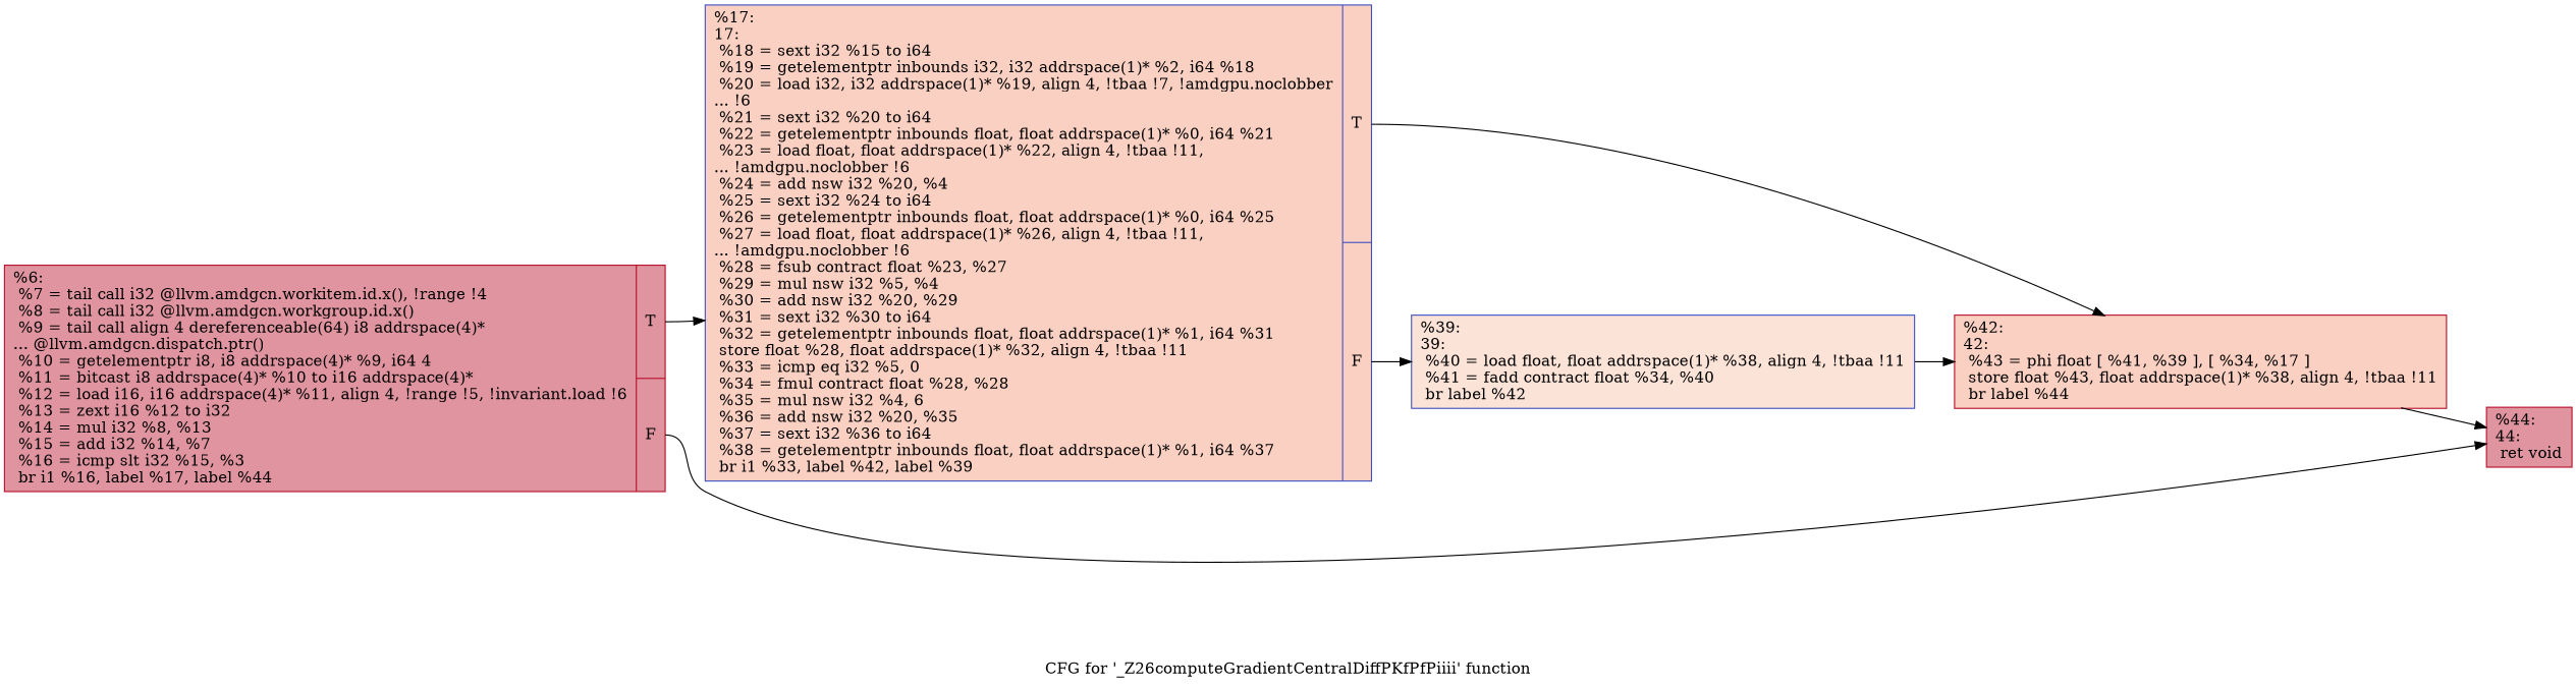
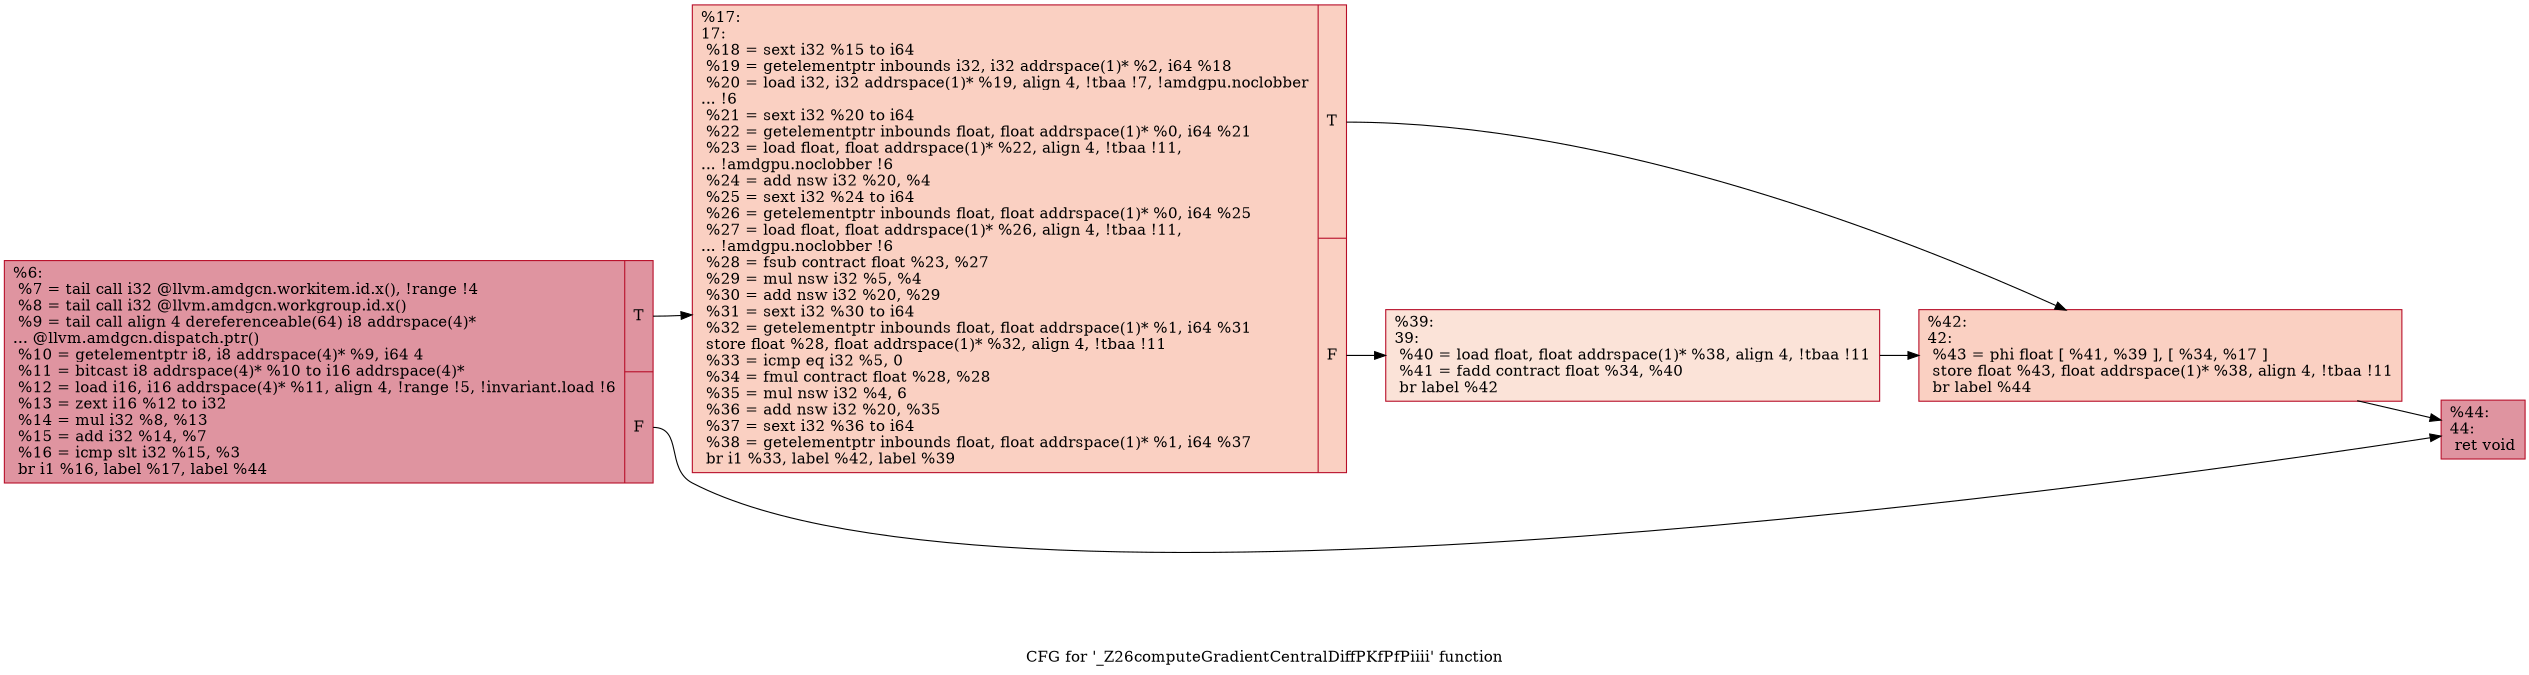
  digraph {
    label="CFG for '_Z26computeGradientCentralDiffPKfPfPiiii' function"
    rankdir=LR
    node [color="#b70d28ff" fillcolor="#b70d2870" shape=record style=filled]
    n1 [label="{%6:\l  %7 = tail call i32 @llvm.amdgcn.workitem.id.x(), !range !4\l  %8 = tail call i32 @llvm.amdgcn.workgroup.id.x()\l  %9 = tail call align 4 dereferenceable(64) i8 addrspace(4)*\l... @llvm.amdgcn.dispatch.ptr()\l  %10 = getelementptr i8, i8 addrspace(4)* %9, i64 4\l  %11 = bitcast i8 addrspace(4)* %10 to i16 addrspace(4)*\l  %12 = load i16, i16 addrspace(4)* %11, align 4, !range !5, !invariant.load !6\l  %13 = zext i16 %12 to i32\l  %14 = mul i32 %8, %13\l  %15 = add i32 %14, %7\l  %16 = icmp slt i32 %15, %3\l  br i1 %16, label %17, label %44\l|{<s0>T|<s1>F}}"]
-   n2 [color="#3d50c3ff" fillcolor="#f3947570" label="{%17:\l17:                                               \l  %18 = sext i32 %15 to i64\l  %19 = getelementptr inbounds i32, i32 addrspace(1)* %2, i64 %18\l  %20 = load i32, i32 addrspace(1)* %19, align 4, !tbaa !7, !amdgpu.noclobber\l... !6\l  %21 = sext i32 %20 to i64\l  %22 = getelementptr inbounds float, float addrspace(1)* %0, i64 %21\l  %23 = load float, float addrspace(1)* %22, align 4, !tbaa !11,\l... !amdgpu.noclobber !6\l  %24 = add nsw i32 %20, %4\l  %25 = sext i32 %24 to i64\l  %26 = getelementptr inbounds float, float addrspace(1)* %0, i64 %25\l  %27 = load float, float addrspace(1)* %26, align 4, !tbaa !11,\l... !amdgpu.noclobber !6\l  %28 = fsub contract float %23, %27\l  %29 = mul nsw i32 %5, %4\l  %30 = add nsw i32 %20, %29\l  %31 = sext i32 %30 to i64\l  %32 = getelementptr inbounds float, float addrspace(1)* %1, i64 %31\l  store float %28, float addrspace(1)* %32, align 4, !tbaa !11\l  %33 = icmp eq i32 %5, 0\l  %34 = fmul contract float %28, %28\l  %35 = mul nsw i32 %4, 6\l  %36 = add nsw i32 %20, %35\l  %37 = sext i32 %36 to i64\l  %38 = getelementptr inbounds float, float addrspace(1)* %1, i64 %37\l  br i1 %33, label %42, label %39\l|{<s0>T|<s1>F}}"]
+   n2 [fillcolor="#f3947570" label="{%17:\l17:                                               \l  %18 = sext i32 %15 to i64\l  %19 = getelementptr inbounds i32, i32 addrspace(1)* %2, i64 %18\l  %20 = load i32, i32 addrspace(1)* %19, align 4, !tbaa !7, !amdgpu.noclobber\l... !6\l  %21 = sext i32 %20 to i64\l  %22 = getelementptr inbounds float, float addrspace(1)* %0, i64 %21\l  %23 = load float, float addrspace(1)* %22, align 4, !tbaa !11,\l... !amdgpu.noclobber !6\l  %24 = add nsw i32 %20, %4\l  %25 = sext i32 %24 to i64\l  %26 = getelementptr inbounds float, float addrspace(1)* %0, i64 %25\l  %27 = load float, float addrspace(1)* %26, align 4, !tbaa !11,\l... !amdgpu.noclobber !6\l  %28 = fsub contract float %23, %27\l  %29 = mul nsw i32 %5, %4\l  %30 = add nsw i32 %20, %29\l  %31 = sext i32 %30 to i64\l  %32 = getelementptr inbounds float, float addrspace(1)* %1, i64 %31\l  store float %28, float addrspace(1)* %32, align 4, !tbaa !11\l  %33 = icmp eq i32 %5, 0\l  %34 = fmul contract float %28, %28\l  %35 = mul nsw i32 %4, 6\l  %36 = add nsw i32 %20, %35\l  %37 = sext i32 %36 to i64\l  %38 = getelementptr inbounds float, float addrspace(1)* %1, i64 %37\l  br i1 %33, label %42, label %39\l|{<s0>T|<s1>F}}"]
    n3 [label="{%44:\l44:                                               \l  ret void\l}"]
    n4 [fillcolor="#f3947570" label="{%42:\l42:                                               \l  %43 = phi float [ %41, %39 ], [ %34, %17 ]\l  store float %43, float addrspace(1)* %38, align 4, !tbaa !11\l  br label %44\l}"]
-   n5 [color="#3d50c3ff" fillcolor="#f6bfa670" label="{%39:\l39:                                               \l  %40 = load float, float addrspace(1)* %38, align 4, !tbaa !11\l  %41 = fadd contract float %34, %40\l  br label %42\l}"]
+   n5 [fillcolor="#f6bfa670" label="{%39:\l39:                                               \l  %40 = load float, float addrspace(1)* %38, align 4, !tbaa !11\l  %41 = fadd contract float %34, %40\l  br label %42\l}"]
    n1 -> n2 [tailport=s0]
    n1 -> n3 [tailport=s1]
    n2 -> n4 [tailport=s0]
    n2 -> n5 [tailport=s1]
    n4 -> n3
    n5 -> n4
  }
